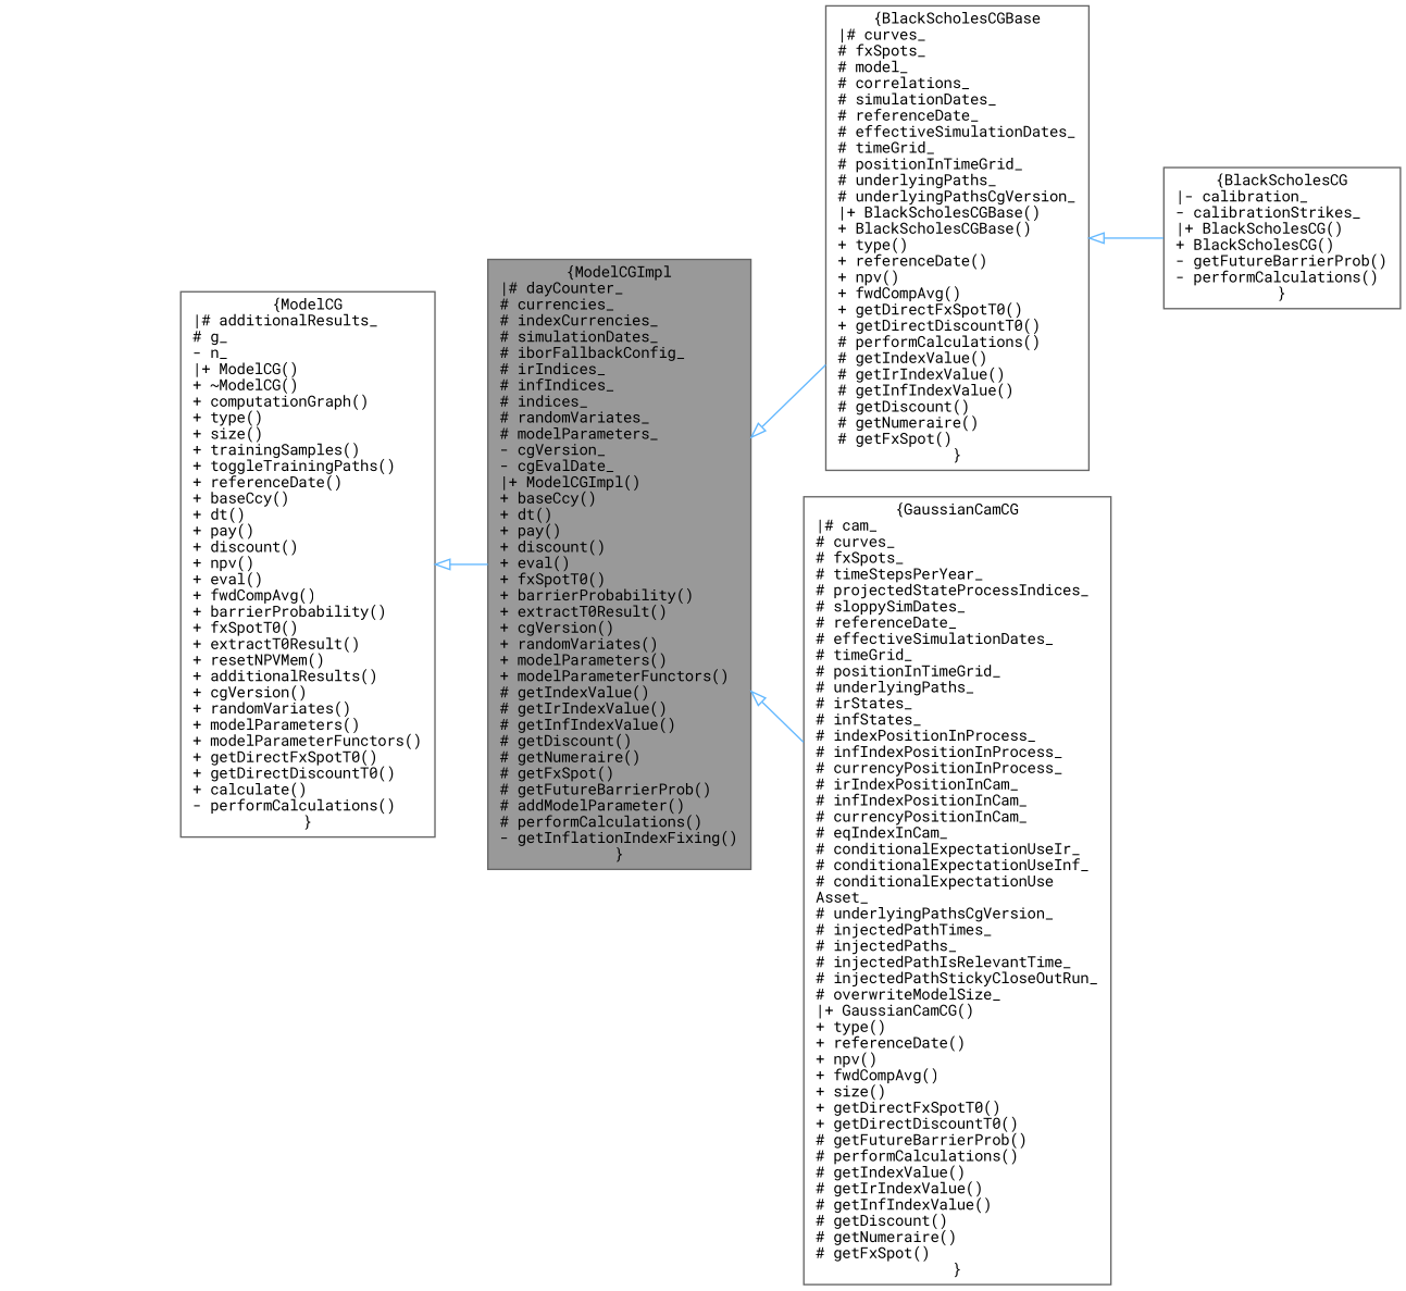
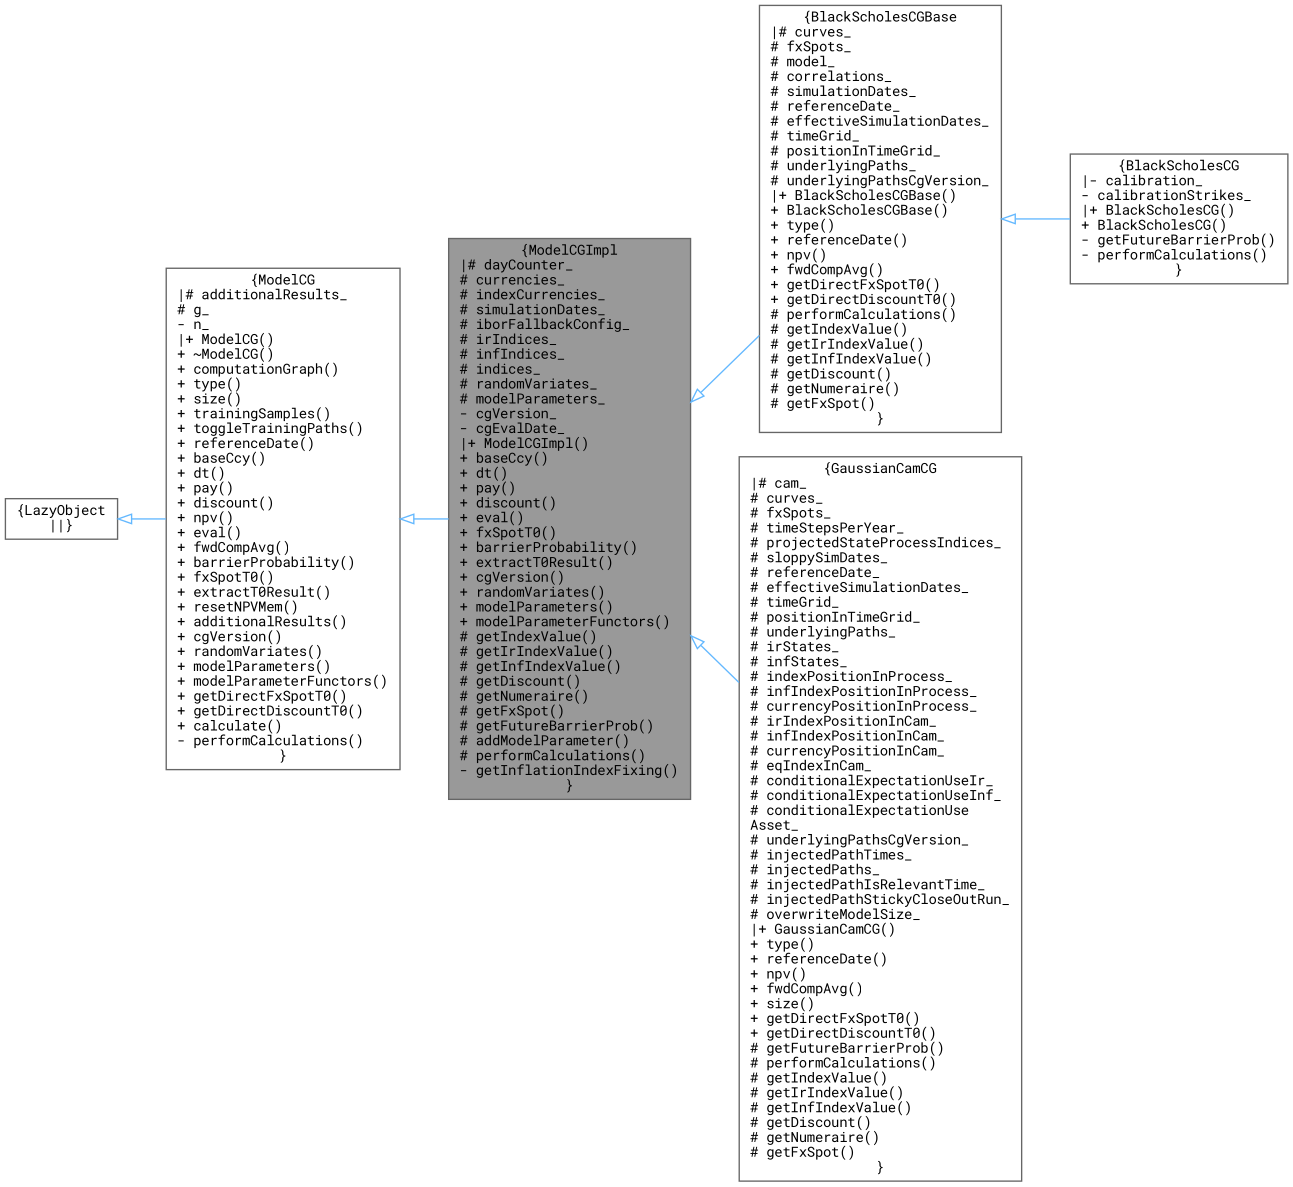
  digraph {
    rankdir=LR
    fontname="Roboto Mono"
    node [color=gray40 fillcolor=white fontname="Roboto Mono" fontsize=10 shape=box style=filled]
    edge [arrowtail=onormal color=steelblue1 dir=back fontname="Roboto Mono" fontsize=10 labelfontname=Helvetica labelfontsize=10 style=solid]
    n1 [fillcolor=grey60 fontcolor=black height=0.2 label="{ModelCGImpl\n|# dayCounter_\l# currencies_\l# indexCurrencies_\l# simulationDates_\l# iborFallbackConfig_\l# irIndices_\l# infIndices_\l# indices_\l# randomVariates_\l# modelParameters_\l- cgVersion_\l- cgEvalDate_\l|+ ModelCGImpl()\l+ baseCcy()\l+ dt()\l+ pay()\l+ discount()\l+ eval()\l+ fxSpotT0()\l+ barrierProbability()\l+ extractT0Result()\l+ cgVersion()\l+ randomVariates()\l+ modelParameters()\l+ modelParameterFunctors()\l# getIndexValue()\l# getIrIndexValue()\l# getInfIndexValue()\l# getDiscount()\l# getNumeraire()\l# getFxSpot()\l# getFutureBarrierProb()\l# addModelParameter()\l# performCalculations()\l- getInflationIndexFixing()\l}" width=0.4]
    n2 [height=0.2 label="{BlackScholesCGBase\n|# curves_\l# fxSpots_\l# model_\l# correlations_\l# simulationDates_\l# referenceDate_\l# effectiveSimulationDates_\l# timeGrid_\l# positionInTimeGrid_\l# underlyingPaths_\l# underlyingPathsCgVersion_\l|+ BlackScholesCGBase()\l+ BlackScholesCGBase()\l+ type()\l+ referenceDate()\l+ npv()\l+ fwdCompAvg()\l+ getDirectFxSpotT0()\l+ getDirectDiscountT0()\l# performCalculations()\l# getIndexValue()\l# getIrIndexValue()\l# getInfIndexValue()\l# getDiscount()\l# getNumeraire()\l# getFxSpot()\l}" width=0.4]
    n3 [height=0.2 label="{GaussianCamCG\n|# cam_\l# curves_\l# fxSpots_\l# timeStepsPerYear_\l# projectedStateProcessIndices_\l# sloppySimDates_\l# referenceDate_\l# effectiveSimulationDates_\l# timeGrid_\l# positionInTimeGrid_\l# underlyingPaths_\l# irStates_\l# infStates_\l# indexPositionInProcess_\l# infIndexPositionInProcess_\l# currencyPositionInProcess_\l# irIndexPositionInCam_\l# infIndexPositionInCam_\l# currencyPositionInCam_\l# eqIndexInCam_\l# conditionalExpectationUseIr_\l# conditionalExpectationUseInf_\l# conditionalExpectationUse\lAsset_\l# underlyingPathsCgVersion_\l# injectedPathTimes_\l# injectedPaths_\l# injectedPathIsRelevantTime_\l# injectedPathStickyCloseOutRun_\l# overwriteModelSize_\l|+ GaussianCamCG()\l+ type()\l+ referenceDate()\l+ npv()\l+ fwdCompAvg()\l+ size()\l+ getDirectFxSpotT0()\l+ getDirectDiscountT0()\l# getFutureBarrierProb()\l# performCalculations()\l# getIndexValue()\l# getIrIndexValue()\l# getInfIndexValue()\l# getDiscount()\l# getNumeraire()\l# getFxSpot()\l}" width=0.4]
    n4 [height=0.2 label="{ModelCG\n|# additionalResults_\l# g_\l- n_\l|+ ModelCG()\l+ ~ModelCG()\l+ computationGraph()\l+ type()\l+ size()\l+ trainingSamples()\l+ toggleTrainingPaths()\l+ referenceDate()\l+ baseCcy()\l+ dt()\l+ pay()\l+ discount()\l+ npv()\l+ eval()\l+ fwdCompAvg()\l+ barrierProbability()\l+ fxSpotT0()\l+ extractT0Result()\l+ resetNPVMem()\l+ additionalResults()\l+ cgVersion()\l+ randomVariates()\l+ modelParameters()\l+ modelParameterFunctors()\l+ getDirectFxSpotT0()\l+ getDirectDiscountT0()\l+ calculate()\l- performCalculations()\l}" width=0.4]
+   n5 [height=0.2 label="{LazyObject\n||}" width=0.4]
    n6 [height=0.2 label="{BlackScholesCG\n|- calibration_\l- calibrationStrikes_\l|+ BlackScholesCG()\l+ BlackScholesCG()\l- getFutureBarrierProb()\l- performCalculations()\l}" width=0.4]
    n1 -> n2
    n1 -> n3
    n2 -> n6
    n4 -> n1
+   n5 -> n4
  }
